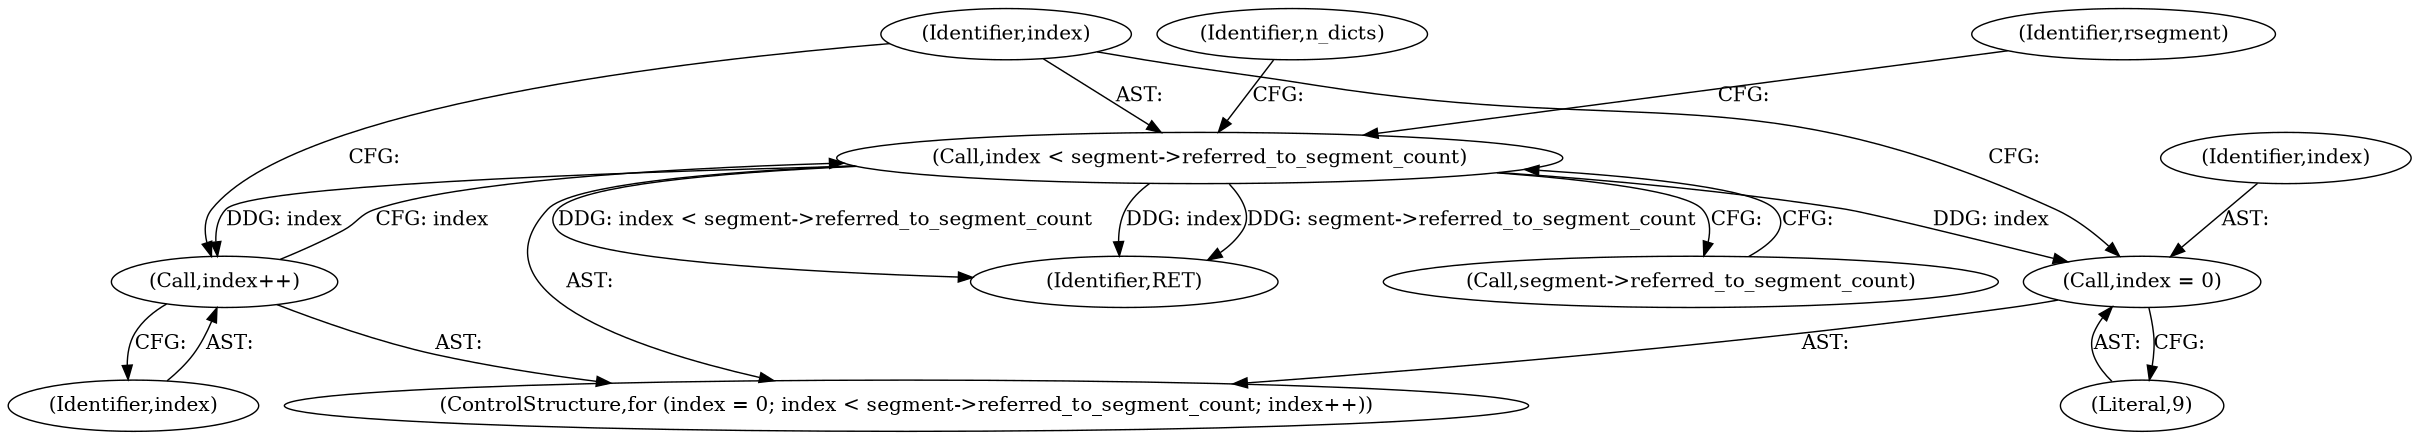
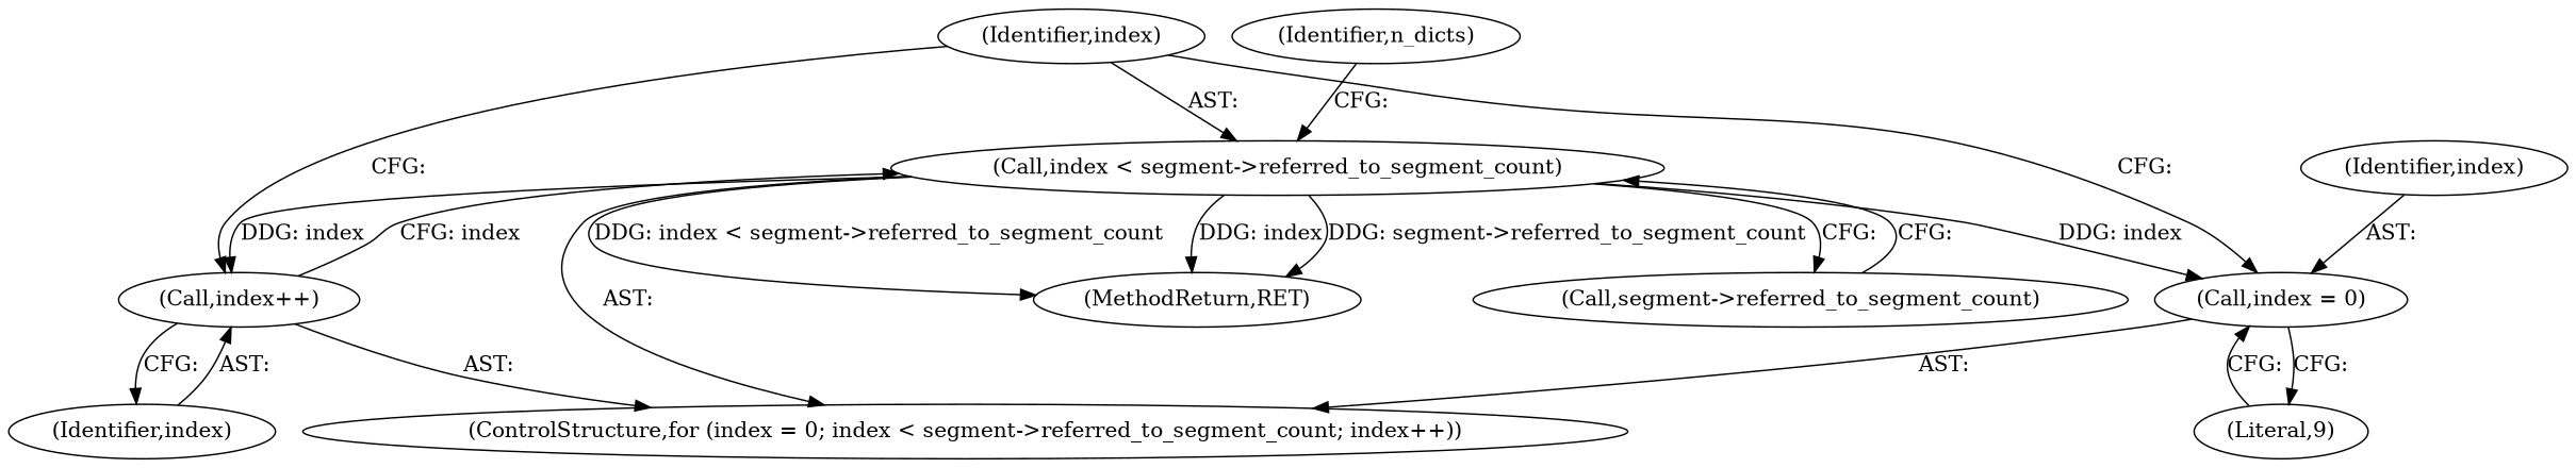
  digraph {
    n1 [label="(Call,index < segment->referred_to_segment_count)"]
    n2 [label="(Call,index++)"]
-   n3 [label="(Identifier,RET)"]
+   n3 [label="(MethodReturn,RET)"]
    n4 [label="(Call,segment->referred_to_segment_count)"]
    n5 [label="(ControlStructure,for (index = 0; index < segment->referred_to_segment_count; index++))"]
    n6 [label="(Call,index = 0)"]
    n7 [label="(Identifier,index)"]
    n8 [label="(Literal,9)"]
    n9 [label="(Identifier,n_dicts)"]
-   n10 [label="(Identifier,rsegment)"]
    n11 [label="(Identifier,index)"]
    n12 [label="(Identifier,index)"]
    n1 -> n2 [label="DDG: index"]
    n1 -> n3 [label="DDG: index < segment->referred_to_segment_count"]
    n1 -> n3 [label="DDG: index"]
    n1 -> n3 [label="DDG: segment->referred_to_segment_count"]
    n1 -> n4 [label="CFG: "]
    n1 -> n5 [label="AST: "]
    n1 -> n6 [label="DDG: index"]
    n2 -> n1 [label="CFG: index"]
    n2 -> n5 [label="AST: "]
    n2 -> n7 [label="CFG: "]
    n4 -> n1 [label="CFG: "]
    n6 -> n5 [label="AST: "]
    n6 -> n8 [label="CFG: "]
    n7 -> n2 [label="AST: "]
-   n8 -> n6 [label="AST: "]
+   n8 -> n6 [label="CFG: "]
    n9 -> n1 [label="CFG: "]
-   n10 -> n1 [label="CFG: "]
    n11 -> n1 [label="AST: "]
    n11 -> n2 [label="CFG: "]
    n11 -> n6 [label="CFG: "]
    n12 -> n6 [label="AST: "]
  }
